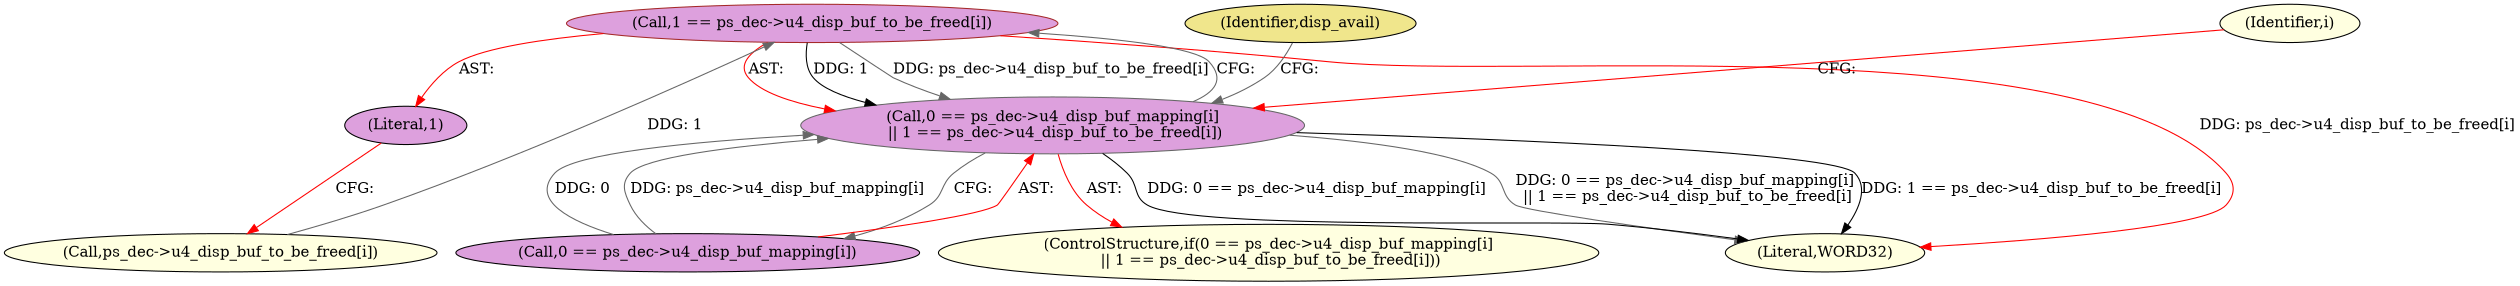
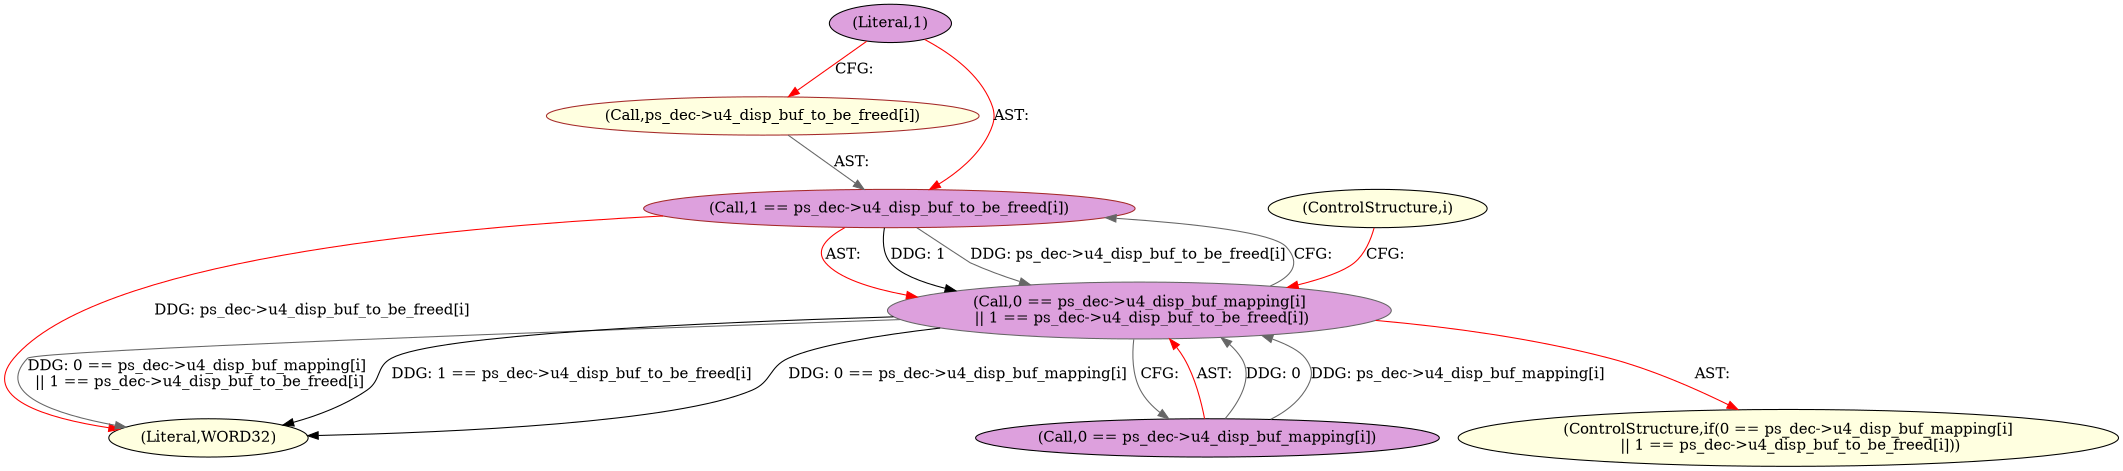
  digraph {
    node [color=black fillcolor=plum style=filled]
    edge [color=gray40]
    n1 [color=brown label="(Call,1 == ps_dec->u4_disp_buf_to_be_freed[i])"]
    n2 [color=gray40 label="(Call,0 == ps_dec->u4_disp_buf_mapping[i]\n || 1 == ps_dec->u4_disp_buf_to_be_freed[i])"]
    n3 [fillcolor=lightyellow label="(Literal,WORD32)"]
    n4 [label="(Call,0 == ps_dec->u4_disp_buf_mapping[i])"]
    n5 [fillcolor=lightyellow label="(ControlStructure,if(0 == ps_dec->u4_disp_buf_mapping[i]\n || 1 == ps_dec->u4_disp_buf_to_be_freed[i]))"]
-   n6 [fillcolor=lightyellow label="(Call,ps_dec->u4_disp_buf_to_be_freed[i])"]
+   n6 [color=brown fillcolor=lightyellow label="(Call,ps_dec->u4_disp_buf_to_be_freed[i])"]
    n7 [label="(Literal,1)"]
-   n8 [fillcolor=khaki label="(Identifier,disp_avail)"]
-   n9 [fillcolor=lightyellow label="(Identifier,i)"]
+   n9 [fillcolor=lightyellow label="(ControlStructure,i)"]
    n1 -> n2 [color=red label="AST: "]
    n1 -> n2 [color=black label="DDG: 1"]
    n1 -> n2 [label="DDG: ps_dec->u4_disp_buf_to_be_freed[i]"]
    n1 -> n3 [color=red label="DDG: ps_dec->u4_disp_buf_to_be_freed[i]"]
    n2 -> n1 [label="CFG: "]
    n2 -> n3 [label="DDG: 0 == ps_dec->u4_disp_buf_mapping[i]\n || 1 == ps_dec->u4_disp_buf_to_be_freed[i]"]
    n2 -> n3 [color=black label="DDG: 1 == ps_dec->u4_disp_buf_to_be_freed[i]"]
    n2 -> n3 [color=black label="DDG: 0 == ps_dec->u4_disp_buf_mapping[i]"]
    n2 -> n4 [label="CFG: "]
    n2 -> n5 [color=red label="AST: "]
    n4 -> n2 [color=red label="AST: "]
    n4 -> n2 [label="DDG: 0"]
    n4 -> n2 [label="DDG: ps_dec->u4_disp_buf_mapping[i]"]
-   n6 -> n1 [label="DDG: 1"]
-   n1 -> n7 [color=red label="AST: "]
+   n6 -> n1 [label="AST: "]
+   n7 -> n1 [color=red label="AST: "]
    n7 -> n6 [color=red label="CFG: "]
-   n8 -> n2 [label="CFG: "]
    n9 -> n2 [color=red label="CFG: "]
  }
